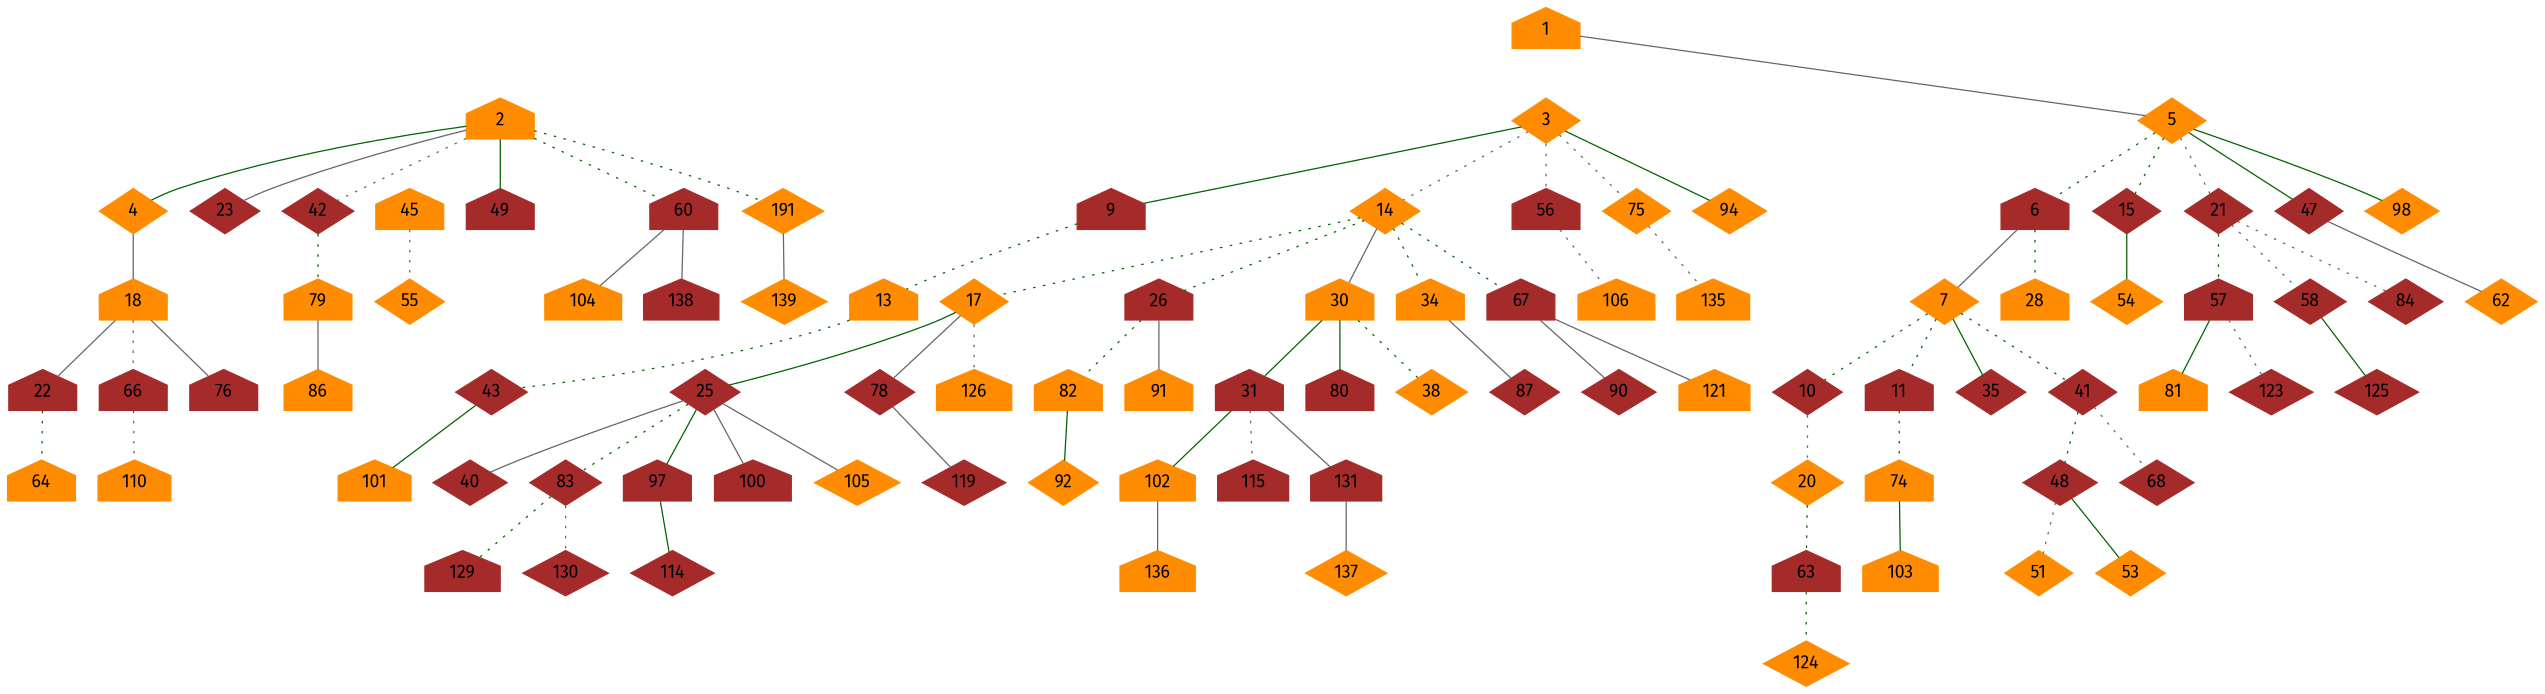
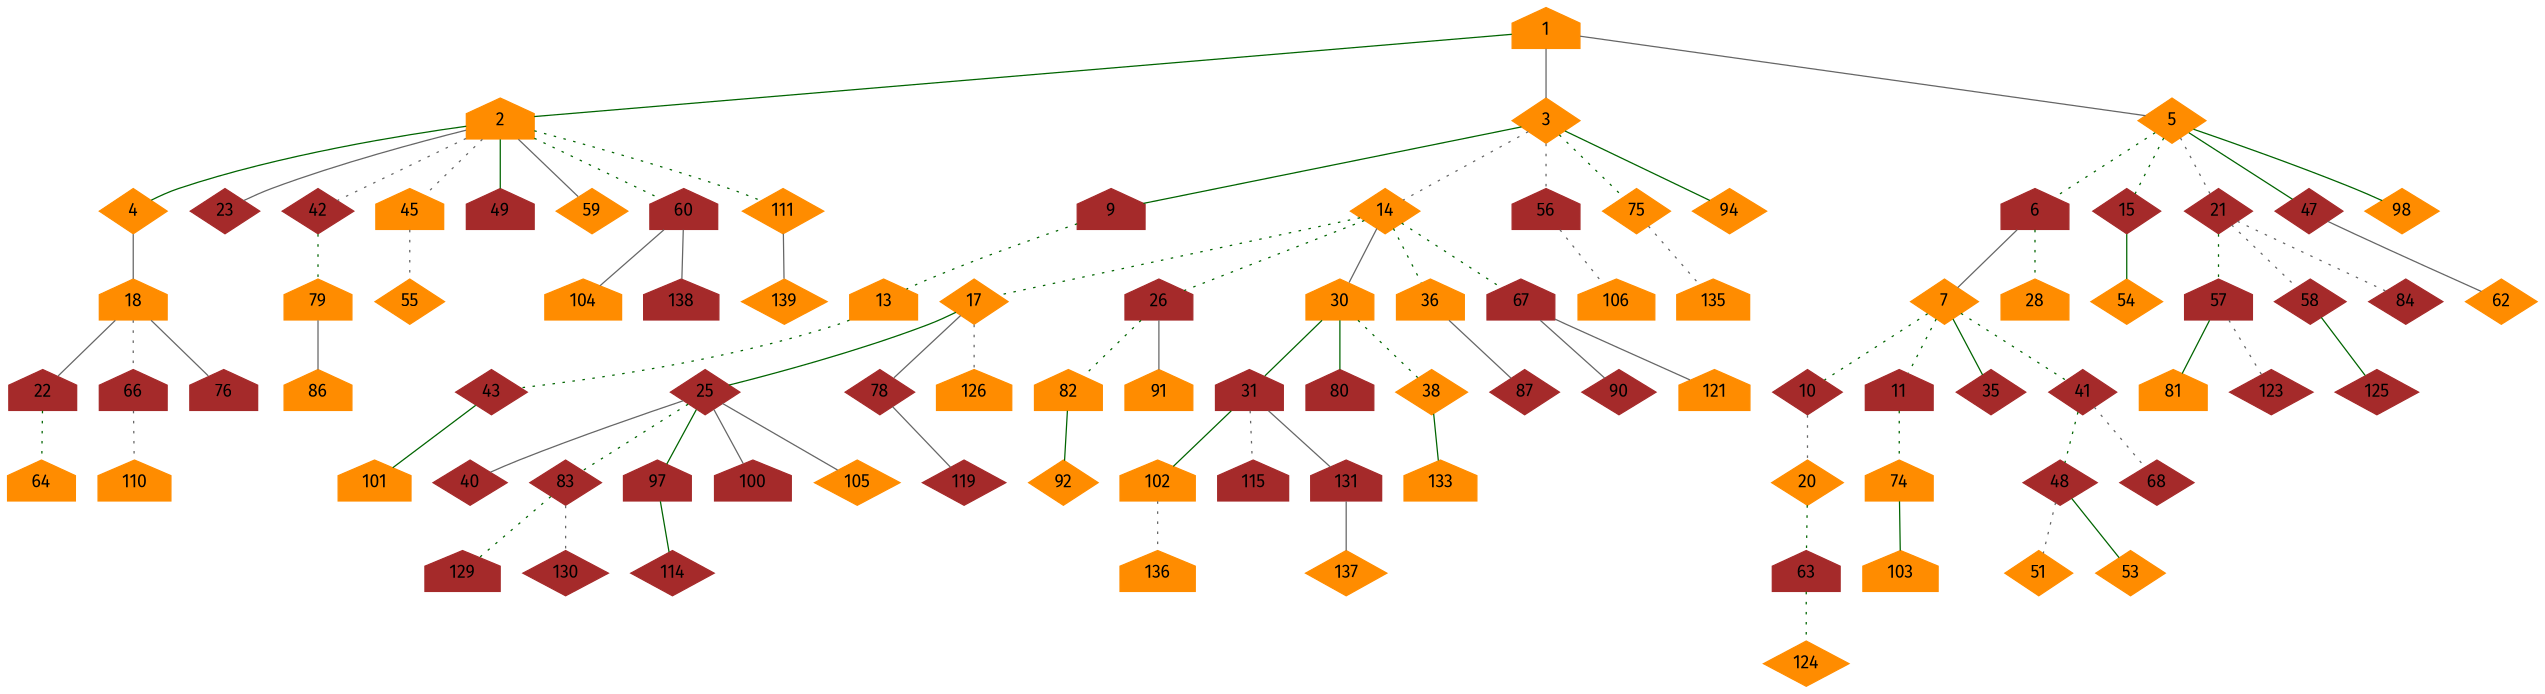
  graph {
    fontname="Fira Sans"
    node [color=darkorange fontname="Fira Sans" shape=house style=filled]
    edge [color=darkgreen fontname="Fira Sans" style=solid]
    2 [super="+12"]
    4 [shape=diamond super="+108"]
    23 [color=brown shape=diamond super="+27"]
    42 [color=brown shape=diamond super="+72"]
    45
    49 [color=brown]
+   59 [shape=diamond super="+73"]
    60 [color=brown super="+70"]
-   111 [shape=diamond label=191]
+   111 [shape=diamond]
    1
    3 [shape=diamond super="+24"]
    5 [shape=diamond super="+16"]
    9 [color=brown super="+32"]
    14 [shape=diamond super="+19"]
    56 [color=brown]
    75 [shape=diamond super="+93"]
    94 [shape=diamond]
    6 [color=brown super="+8"]
    15 [color=brown shape=diamond super="+29"]
    21 [color=brown shape=diamond]
    47 [color=brown shape=diamond]
    98 [shape=diamond]
    18 [super="+71"]
    79 [super="+107"]
    55 [shape=diamond super="+77"]
    104
    138 [color=brown]
    139 [shape=diamond]
    13
    17 [shape=diamond super="+37"]
    26 [color=brown super="+39"]
    30 [super="+44"]
-   36 [super="+52" label=34]
+   36 [super="+52"]
    67 [color=brown super="+112"]
    106
    135
    22 [color=brown super="+34"]
    66 [color=brown super="+96"]
    76 [color=brown]
    7 [shape=diamond super="+38"]
    28
    54 [shape=diamond]
    57 [color=brown super="+61"]
    58 [color=brown shape=diamond super="+117"]
    84 [color=brown shape=diamond]
    62 [shape=diamond]
    10 [color=brown shape=diamond super="+134"]
    11 [color=brown super="+89"]
    35 [color=brown shape=diamond]
    41 [color=brown shape=diamond super="+50"]
    20 [shape=diamond super="+33"]
    74 [super="+85"]
    48 [color=brown shape=diamond super="+99"]
    68 [color=brown shape=diamond]
    43 [color=brown shape=diamond super="+69"]
    63 [color=brown super="+113"]
    103
    101
    25 [color=brown shape=diamond super="+46"]
    78 [color=brown shape=diamond super="+95"]
    126
    82 [super="+120"]
    91
    31 [color=brown super="+65"]
    80 [color=brown]
    n66 [label=38 shape=diamond super="+116"]
    87 [color=brown shape=diamond super="+132"]
    90 [color=brown shape=diamond]
    121
    40 [color=brown shape=diamond]
    83 [color=brown shape=diamond super="+118"]
    97 [color=brown]
    100 [color=brown super="+127"]
    105 [shape=diamond]
    119 [color=brown shape=diamond]
    64 [super="+122"]
    110
    124 [shape=diamond]
    81
    123 [color=brown shape=diamond]
    125 [color=brown shape=diamond]
    129 [color=brown]
    130 [color=brown shape=diamond]
    114 [color=brown shape=diamond]
    92 [shape=diamond]
    102 [super="+128"]
    115 [color=brown]
    131 [color=brown]
+   133
    136
    137 [shape=diamond]
    51 [shape=diamond]
    53 [shape=diamond]
    86 [super="+109"]
    2 -- 4
    2 -- 23 [color=gray40]
    2 -- 42 [color=gray40 style=dotted]
+   2 -- 45 [color=gray40 style=dotted]
    2 -- 49
+   2 -- 59 [color=gray40]
    2 -- 60 [style=dotted]
    2 -- 111 [style=dotted]
    4 -- 18 [color=gray40]
    42 -- 79 [style=dotted]
    45 -- 55 [color=gray40 style=dotted]
    60 -- 104 [color=gray40]
    60 -- 138 [color=gray40]
    111 -- 139 [color=gray40]
+   1 -- 2
+   1 -- 3 [color=gray40]
    1 -- 5 [color=gray40]
    3 -- 9
    3 -- 14 [color=gray40 style=dotted]
    3 -- 56 [color=gray40 style=dotted]
-   3 -- 75 [color=gray40 style=dotted]
+   3 -- 75 [style=dotted]
    3 -- 94
    5 -- 6 [style=dotted]
    5 -- 15 [style=dotted]
    5 -- 21 [color=gray40 style=dotted]
    5 -- 47
    5 -- 98
    9 -- 13 [style=dotted]
    14 -- 17 [style=dotted]
    14 -- 26 [style=dotted]
    14 -- 30 [color=gray40]
    14 -- 36 [style=dotted]
    14 -- 67 [style=dotted]
    56 -- 106 [color=gray40 style=dotted]
    75 -- 135 [color=gray40 style=dotted]
    6 -- 7 [color=gray40]
    6 -- 28 [style=dotted]
    15 -- 54
    21 -- 57 [style=dotted]
    21 -- 58 [color=gray40 style=dotted]
    21 -- 84 [color=gray40 style=dotted]
    47 -- 62 [color=gray40]
    18 -- 22 [color=gray40]
    18 -- 66 [color=gray40 style=dotted]
    18 -- 76 [color=gray40]
    79 -- 86 [color=gray40]
    13 -- 43 [style=dotted]
    17 -- 25
    17 -- 78 [color=gray40]
    17 -- 126 [color=gray40 style=dotted]
    26 -- 82 [style=dotted]
    26 -- 91 [color=gray40]
    30 -- 31
    30 -- 80
    30 -- n66 [style=dotted]
    36 -- 87 [color=gray40]
    67 -- 90 [color=gray40]
    67 -- 121 [color=gray40]
    22 -- 64 [style=dotted]
    66 -- 110 [color=gray40 style=dotted]
    7 -- 10 [style=dotted]
    7 -- 11 [style=dotted]
    7 -- 35
    7 -- 41 [style=dotted]
    57 -- 81
    57 -- 123 [color=gray40 style=dotted]
    58 -- 125
    10 -- 20 [color=gray40 style=dotted]
    11 -- 74 [style=dotted]
    41 -- 48 [style=dotted]
    41 -- 68 [color=gray40 style=dotted]
    20 -- 63 [style=dotted]
    74 -- 103
    48 -- 51 [color=gray40 style=dotted]
    48 -- 53
    43 -- 101
    63 -- 124 [style=dotted]
    25 -- 40 [color=gray40]
    25 -- 83 [style=dotted]
    25 -- 97
    25 -- 100 [color=gray40]
    25 -- 105 [color=gray40]
    78 -- 119 [color=gray40]
    82 -- 92
    31 -- 102
    31 -- 115 [color=gray40 style=dotted]
    31 -- 131 [color=gray40]
+   n66 -- 133
    83 -- 129 [style=dotted]
    83 -- 130 [color=gray40 style=dotted]
    97 -- 114
-   102 -- 136 [color=gray40]
+   102 -- 136 [color=gray40 style=dotted]
    131 -- 137 [color=gray40]
  }
